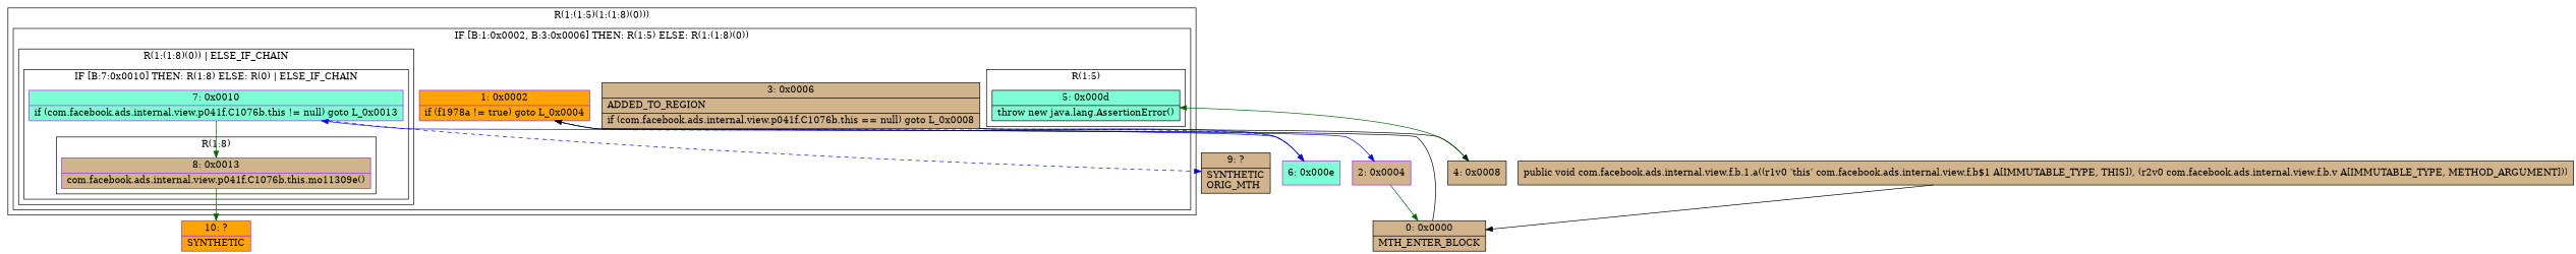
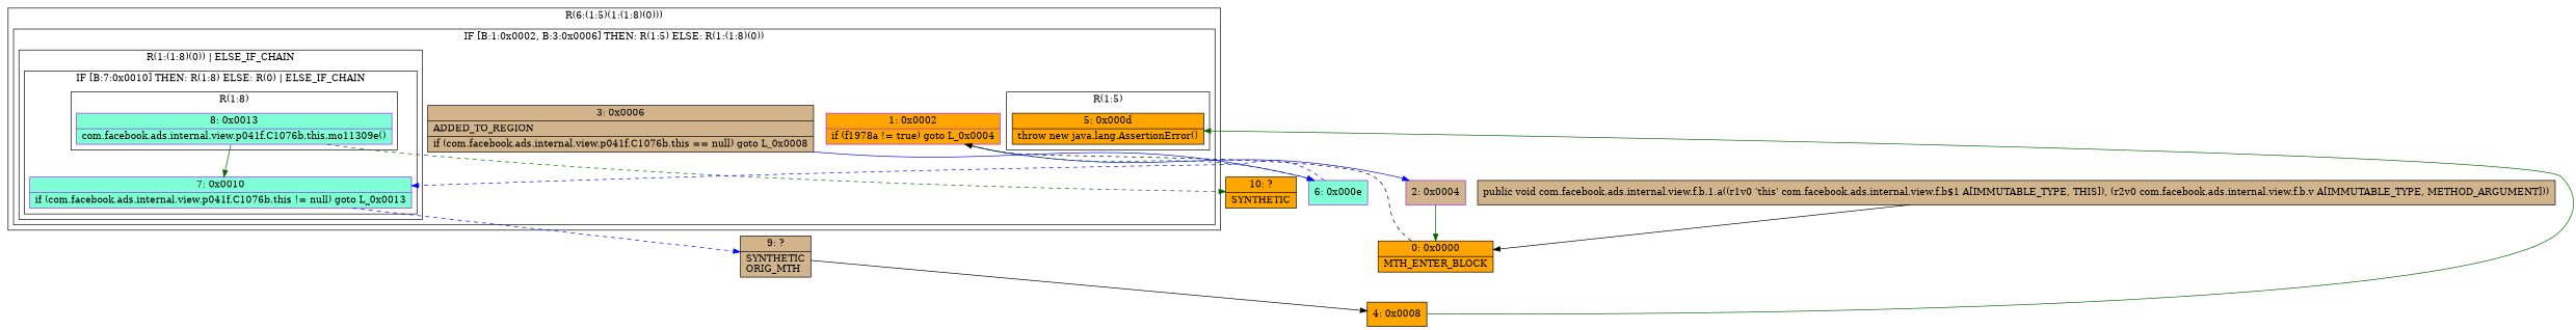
  digraph {
    node [color=black fillcolor=tan shape=record style=filled]
    edge [color=darkgreen]
-   n1 [fillcolor=aquamarine label="{5\:\ 0x000d|throw new java.lang.AssertionError()\l}"]
-   n2 [color=purple label="{8\:\ 0x0013|com.facebook.ads.internal.view.p041f.C1076b.this.mo11309e()\l}"]
+   n1 [fillcolor=orange label="{5\:\ 0x000d|throw new java.lang.AssertionError()\l}"]
+   n2 [color=purple fillcolor=aquamarine label="{8\:\ 0x0013|com.facebook.ads.internal.view.p041f.C1076b.this.mo11309e()\l}"]
    n3 [color=purple fillcolor=aquamarine label="{7\:\ 0x0010|if (com.facebook.ads.internal.view.p041f.C1076b.this != null) goto L_0x0013\l}"]
    n4 [color=purple fillcolor=orange label="{1\:\ 0x0002|if (f1978a != true) goto L_0x0004\l}"]
    n5 [label="{3\:\ 0x0006|ADDED_TO_REGION\l|if (com.facebook.ads.internal.view.p041f.C1076b.this == null) goto L_0x0008\l}"]
-   n6 [color=purple fillcolor=orange label="{10\:\ ?|SYNTHETIC\l}"]
+   n6 [fillcolor=orange label="{10\:\ ?|SYNTHETIC\l}"]
    n7 [label="{9\:\ ?|SYNTHETIC\lORIG_MTH\l}"]
    n8 [color=purple label="{2\:\ 0x0004}"]
    n9 [color=purple fillcolor=aquamarine label="{6\:\ 0x000e}"]
-   n10 [label="{4\:\ 0x0008}"]
-   n11 [label="{0\:\ 0x0000|MTH_ENTER_BLOCK\l}"]
+   n10 [fillcolor=orange label="{4\:\ 0x0008}"]
+   n11 [fillcolor=orange label="{0\:\ 0x0000|MTH_ENTER_BLOCK\l}"]
    n12 [label="{public void com.facebook.ads.internal.view.f.b.1.a((r1v0 'this' com.facebook.ads.internal.view.f.b$1 A[IMMUTABLE_TYPE, THIS]), (r2v0 com.facebook.ads.internal.view.f.b.v A[IMMUTABLE_TYPE, METHOD_ARGUMENT])) }"]
    subgraph cluster_1 {
-     label="R(1:(1:5)(1:(1:8)(0)))"
+     label="R(6:(1:5)(1:(1:8)(0)))"
      subgraph cluster_2 {
        label="IF [B:1:0x0002, B:3:0x0006] THEN: R(1:5) ELSE: R(1:(1:8)(0))"
        n4
        n5
        subgraph cluster_3 {
          label="R(1:5)"
          n1
        }
        subgraph cluster_4 {
          label="R(1:(1:8)(0)) | ELSE_IF_CHAIN\l"
          subgraph cluster_5 {
            label="IF [B:7:0x0010] THEN: R(1:8) ELSE: R(0) | ELSE_IF_CHAIN\l"
            n3
            subgraph cluster_6 {
              label="R(1:8)"
              n2
            }
            subgraph cluster_7 {
              label="R(0)"
            }
          }
        }
      }
    }
-   n2 -> n6
-   n3 -> n2
+   n2 -> n6 [style=dashed]
+   n2 -> n3
    n3 -> n7 [color=blue style=dashed]
    n4 -> n8 [color=blue]
    n4 -> n9 [style=dashed]
    n5 -> n9 [color=blue style=solid]
-   n5 -> n10 [color=black]
+   n7 -> n10 [color=black]
    n8 -> n11
-   n9 -> n3 [color=blue]
+   n9 -> n3 [color=blue style=dashed]
    n10 -> n1
-   n11 -> n4 [color=black]
+   n11 -> n4 [color=black style=dashed]
    n12 -> n11 [color=black]
  }
